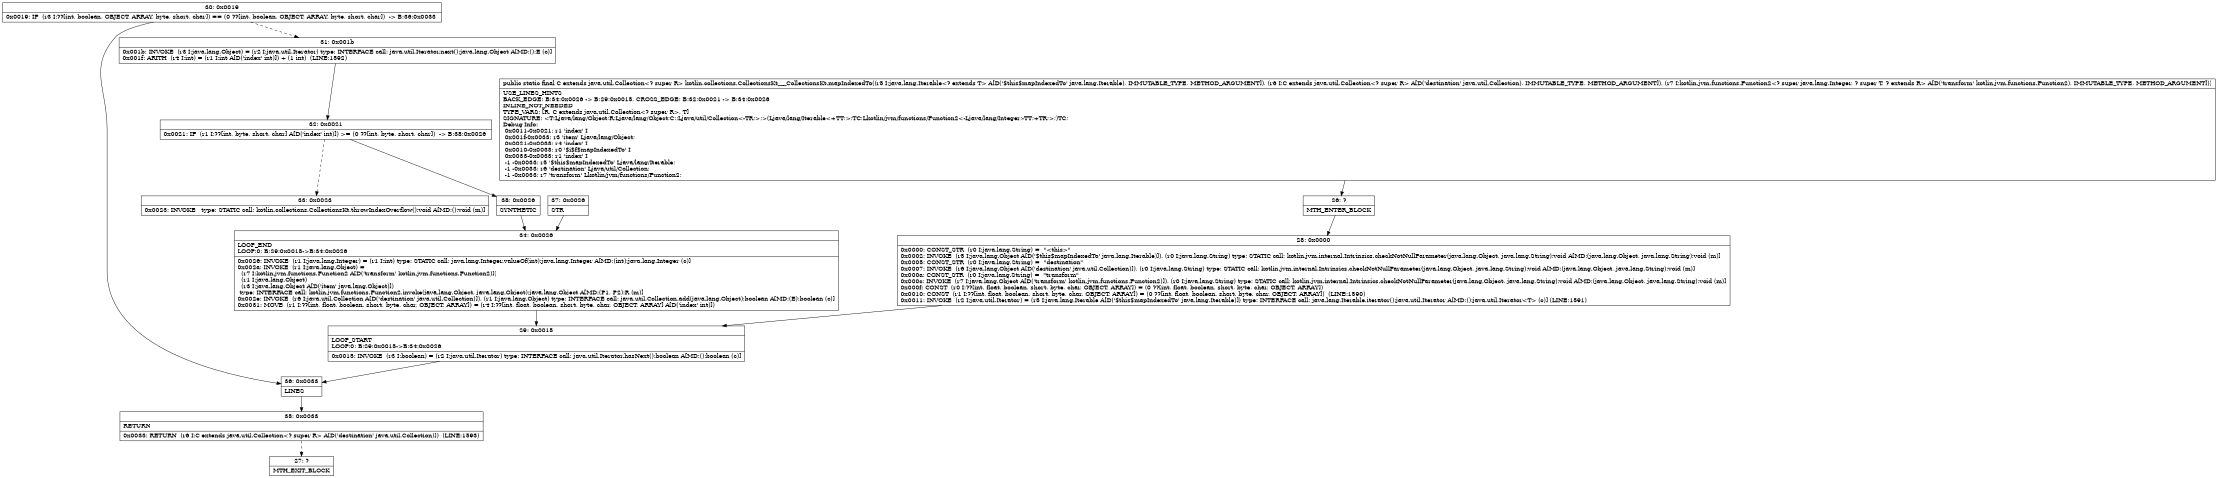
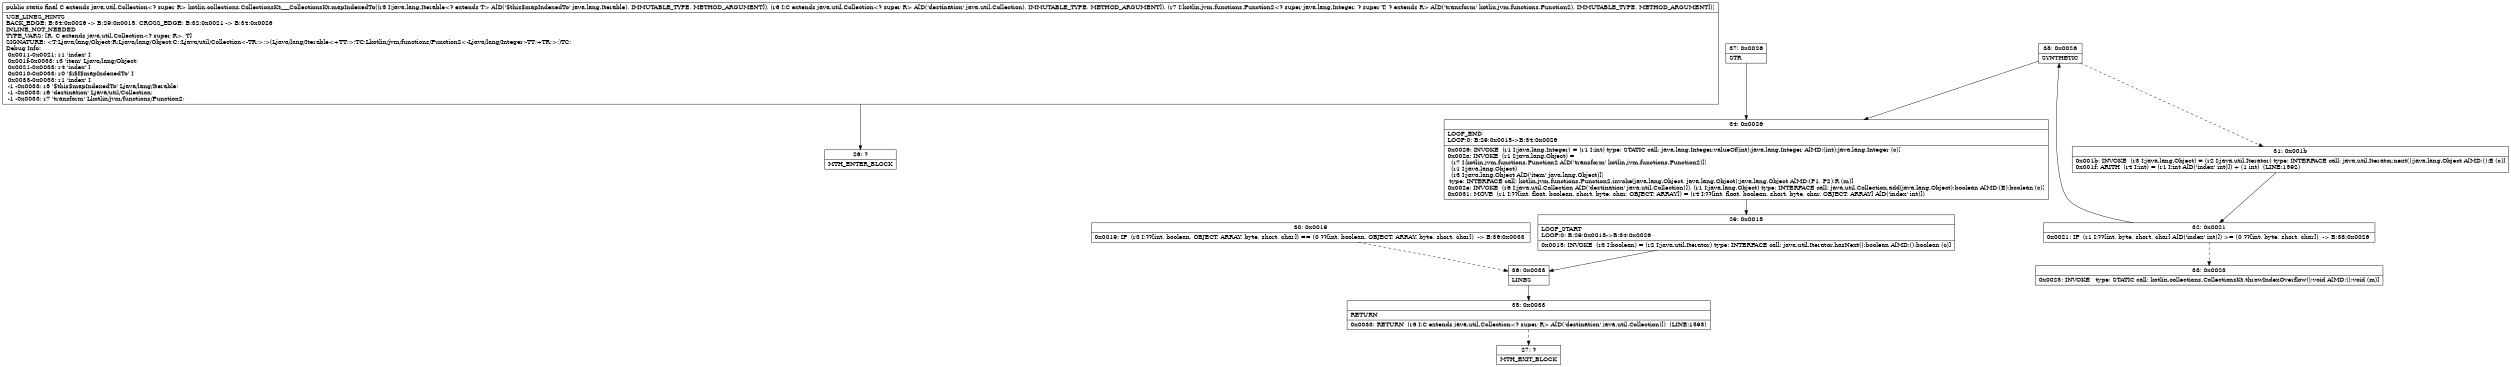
  digraph {
    node [shape=record]
    n1 [label="{26\:\ ?|MTH_ENTER_BLOCK\l}"]
-   n2 [label="{28\:\ 0x0000|0x0000: CONST_STR  (r0 I:java.lang.String) =  \"\<this\>\" \l0x0002: INVOKE  (r5 I:java.lang.Object A[D('$this$mapIndexedTo' java.lang.Iterable)]), (r0 I:java.lang.String) type: STATIC call: kotlin.jvm.internal.Intrinsics.checkNotNullParameter(java.lang.Object, java.lang.String):void A[MD:(java.lang.Object, java.lang.String):void (m)]\l0x0005: CONST_STR  (r0 I:java.lang.String) =  \"destination\" \l0x0007: INVOKE  (r6 I:java.lang.Object A[D('destination' java.util.Collection)]), (r0 I:java.lang.String) type: STATIC call: kotlin.jvm.internal.Intrinsics.checkNotNullParameter(java.lang.Object, java.lang.String):void A[MD:(java.lang.Object, java.lang.String):void (m)]\l0x000a: CONST_STR  (r0 I:java.lang.String) =  \"transform\" \l0x000c: INVOKE  (r7 I:java.lang.Object A[D('transform' kotlin.jvm.functions.Function2)]), (r0 I:java.lang.String) type: STATIC call: kotlin.jvm.internal.Intrinsics.checkNotNullParameter(java.lang.Object, java.lang.String):void A[MD:(java.lang.Object, java.lang.String):void (m)]\l0x000f: CONST  (r0 I:??[int, float, boolean, short, byte, char, OBJECT, ARRAY]) = (0 ??[int, float, boolean, short, byte, char, OBJECT, ARRAY]) \l0x0010: CONST  (r1 I:??[int, float, boolean, short, byte, char, OBJECT, ARRAY]) = (0 ??[int, float, boolean, short, byte, char, OBJECT, ARRAY])  (LINE:1590)\l0x0011: INVOKE  (r2 I:java.util.Iterator) = (r5 I:java.lang.Iterable A[D('$this$mapIndexedTo' java.lang.Iterable)]) type: INTERFACE call: java.lang.Iterable.iterator():java.util.Iterator A[MD:():java.util.Iterator\<T\> (c)] (LINE:1591)\l}"]
    n3 [label="{29\:\ 0x0015|LOOP_START\lLOOP:0: B:29:0x0015\-\>B:34:0x0026\l|0x0015: INVOKE  (r3 I:boolean) = (r2 I:java.util.Iterator) type: INTERFACE call: java.util.Iterator.hasNext():boolean A[MD:():boolean (c)]\l}"]
    n4 [label="{36\:\ 0x0033|LINES\l}"]
    n5 [label="{30\:\ 0x0019|0x0019: IF  (r3 I:??[int, boolean, OBJECT, ARRAY, byte, short, char]) == (0 ??[int, boolean, OBJECT, ARRAY, byte, short, char])  \-\> B:36:0x0033 \l}"]
    n6 [label="{31\:\ 0x001b|0x001b: INVOKE  (r3 I:java.lang.Object) = (r2 I:java.util.Iterator) type: INTERFACE call: java.util.Iterator.next():java.lang.Object A[MD:():E (c)]\l0x001f: ARITH  (r4 I:int) = (r1 I:int A[D('index' int)]) + (1 int)  (LINE:1592)\l}"]
    n7 [label="{32\:\ 0x0021|0x0021: IF  (r1 I:??[int, byte, short, char] A[D('index' int)]) \>= (0 ??[int, byte, short, char])  \-\> B:38:0x0026 \l}"]
    n8 [label="{35\:\ 0x0033|RETURN\l|0x0033: RETURN  (r6 I:C extends java.util.Collection\<? super R\> A[D('destination' java.util.Collection)])  (LINE:1593)\l}"]
    n9 [label="{33\:\ 0x0023|0x0023: INVOKE   type: STATIC call: kotlin.collections.CollectionsKt.throwIndexOverflow():void A[MD:():void (m)]\l}"]
    n10 [label="{38\:\ 0x0026|SYNTHETIC\l}"]
    n11 [label="{34\:\ 0x0026|LOOP_END\lLOOP:0: B:29:0x0015\-\>B:34:0x0026\l|0x0026: INVOKE  (r1 I:java.lang.Integer) = (r1 I:int) type: STATIC call: java.lang.Integer.valueOf(int):java.lang.Integer A[MD:(int):java.lang.Integer (c)]\l0x002a: INVOKE  (r1 I:java.lang.Object) = \l  (r7 I:kotlin.jvm.functions.Function2 A[D('transform' kotlin.jvm.functions.Function2)])\l  (r1 I:java.lang.Object)\l  (r3 I:java.lang.Object A[D('item' java.lang.Object)])\l type: INTERFACE call: kotlin.jvm.functions.Function2.invoke(java.lang.Object, java.lang.Object):java.lang.Object A[MD:(P1, P2):R (m)]\l0x002e: INVOKE  (r6 I:java.util.Collection A[D('destination' java.util.Collection)]), (r1 I:java.lang.Object) type: INTERFACE call: java.util.Collection.add(java.lang.Object):boolean A[MD:(E):boolean (c)]\l0x0031: MOVE  (r1 I:??[int, float, boolean, short, byte, char, OBJECT, ARRAY]) = (r4 I:??[int, float, boolean, short, byte, char, OBJECT, ARRAY] A[D('index' int)]) \l}"]
    n12 [label="{37\:\ 0x0026|STR\l}"]
    n13 [label="{27\:\ ?|MTH_EXIT_BLOCK\l}"]
    n14 [label="{public static final C extends java.util.Collection\<? super R\> kotlin.collections.CollectionsKt___CollectionsKt.mapIndexedTo((r5 I:java.lang.Iterable\<? extends T\> A[D('$this$mapIndexedTo' java.lang.Iterable), IMMUTABLE_TYPE, METHOD_ARGUMENT]), (r6 I:C extends java.util.Collection\<? super R\> A[D('destination' java.util.Collection), IMMUTABLE_TYPE, METHOD_ARGUMENT]), (r7 I:kotlin.jvm.functions.Function2\<? super java.lang.Integer, ? super T, ? extends R\> A[D('transform' kotlin.jvm.functions.Function2), IMMUTABLE_TYPE, METHOD_ARGUMENT]))  | USE_LINES_HINTS\lBACK_EDGE: B:34:0x0026 \-\> B:29:0x0015, CROSS_EDGE: B:32:0x0021 \-\> B:34:0x0026\lINLINE_NOT_NEEDED\lTYPE_VARS: [R, C extends java.util.Collection\<? super R\>, T]\lSIGNATURE: \<T:Ljava\/lang\/Object;R:Ljava\/lang\/Object;C::Ljava\/util\/Collection\<\-TR;\>;\>(Ljava\/lang\/Iterable\<+TT;\>;TC;Lkotlin\/jvm\/functions\/Function2\<\-Ljava\/lang\/Integer;\-TT;+TR;\>;)TC;\lDebug Info:\l  0x0011\-0x0021: r1 'index' I\l  0x001f\-0x0033: r3 'item' Ljava\/lang\/Object;\l  0x0021\-0x0033: r4 'index' I\l  0x0010\-0x0033: r0 '$i$f$mapIndexedTo' I\l  0x0033\-0x0033: r1 'index' I\l  \-1 \-0x0033: r5 '$this$mapIndexedTo' Ljava\/lang\/Iterable;\l  \-1 \-0x0033: r6 'destination' Ljava\/util\/Collection;\l  \-1 \-0x0033: r7 'transform' Lkotlin\/jvm\/functions\/Function2;\l}"]
-   n1 -> n2
-   n2 -> n3
    n3 -> n4
    n4 -> n8
-   n5 -> n4
-   n5 -> n6 [style=dashed]
+   n5 -> n4 [style=dashed]
+   n10 -> n6 [style=dashed]
    n6 -> n7
    n7 -> n9 [style=dashed]
    n7 -> n10
    n8 -> n13 [style=dashed]
    n10 -> n11
    n11 -> n3
    n12 -> n11
    n14 -> n1
  }
